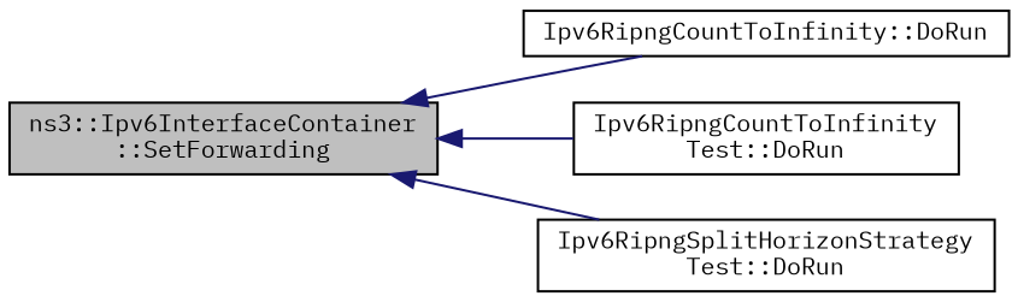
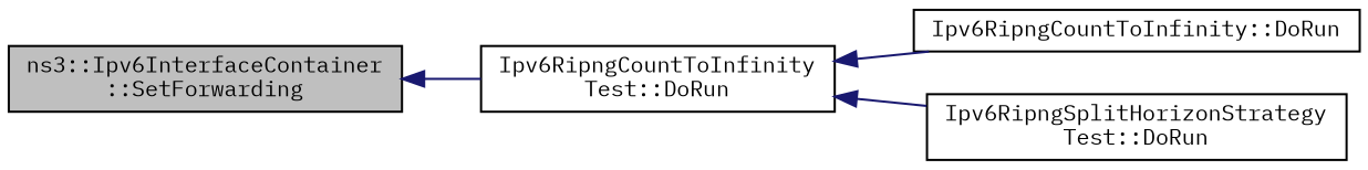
  digraph {
    fontname="IBM Plex Mono"
    rankdir=LR
    node [color=black fillcolor=white fontname="IBM Plex Mono" fontsize=10 shape=record style=filled]
    edge [color=midnightblue dir=back fontname="IBM Plex Mono" fontsize=10 labelfontname=Helvetica labelfontsize=10 style=solid]
    n1 [fillcolor=grey75 fontcolor=black height=0.2 label="ns3::Ipv6InterfaceContainer\l::SetForwarding" width=0.4]
    n2 [height=0.2 label="Ipv6RipngCountToInfinity::DoRun" width=0.4]
    n3 [height=0.2 label="Ipv6RipngCountToInfinity\lTest::DoRun" width=0.4]
    n4 [height=0.2 label="Ipv6RipngSplitHorizonStrategy\lTest::DoRun" width=0.4]
-   n1 -> n2
+   n3 -> n2
    n1 -> n3
-   n1 -> n4
+   n3 -> n4
  }
